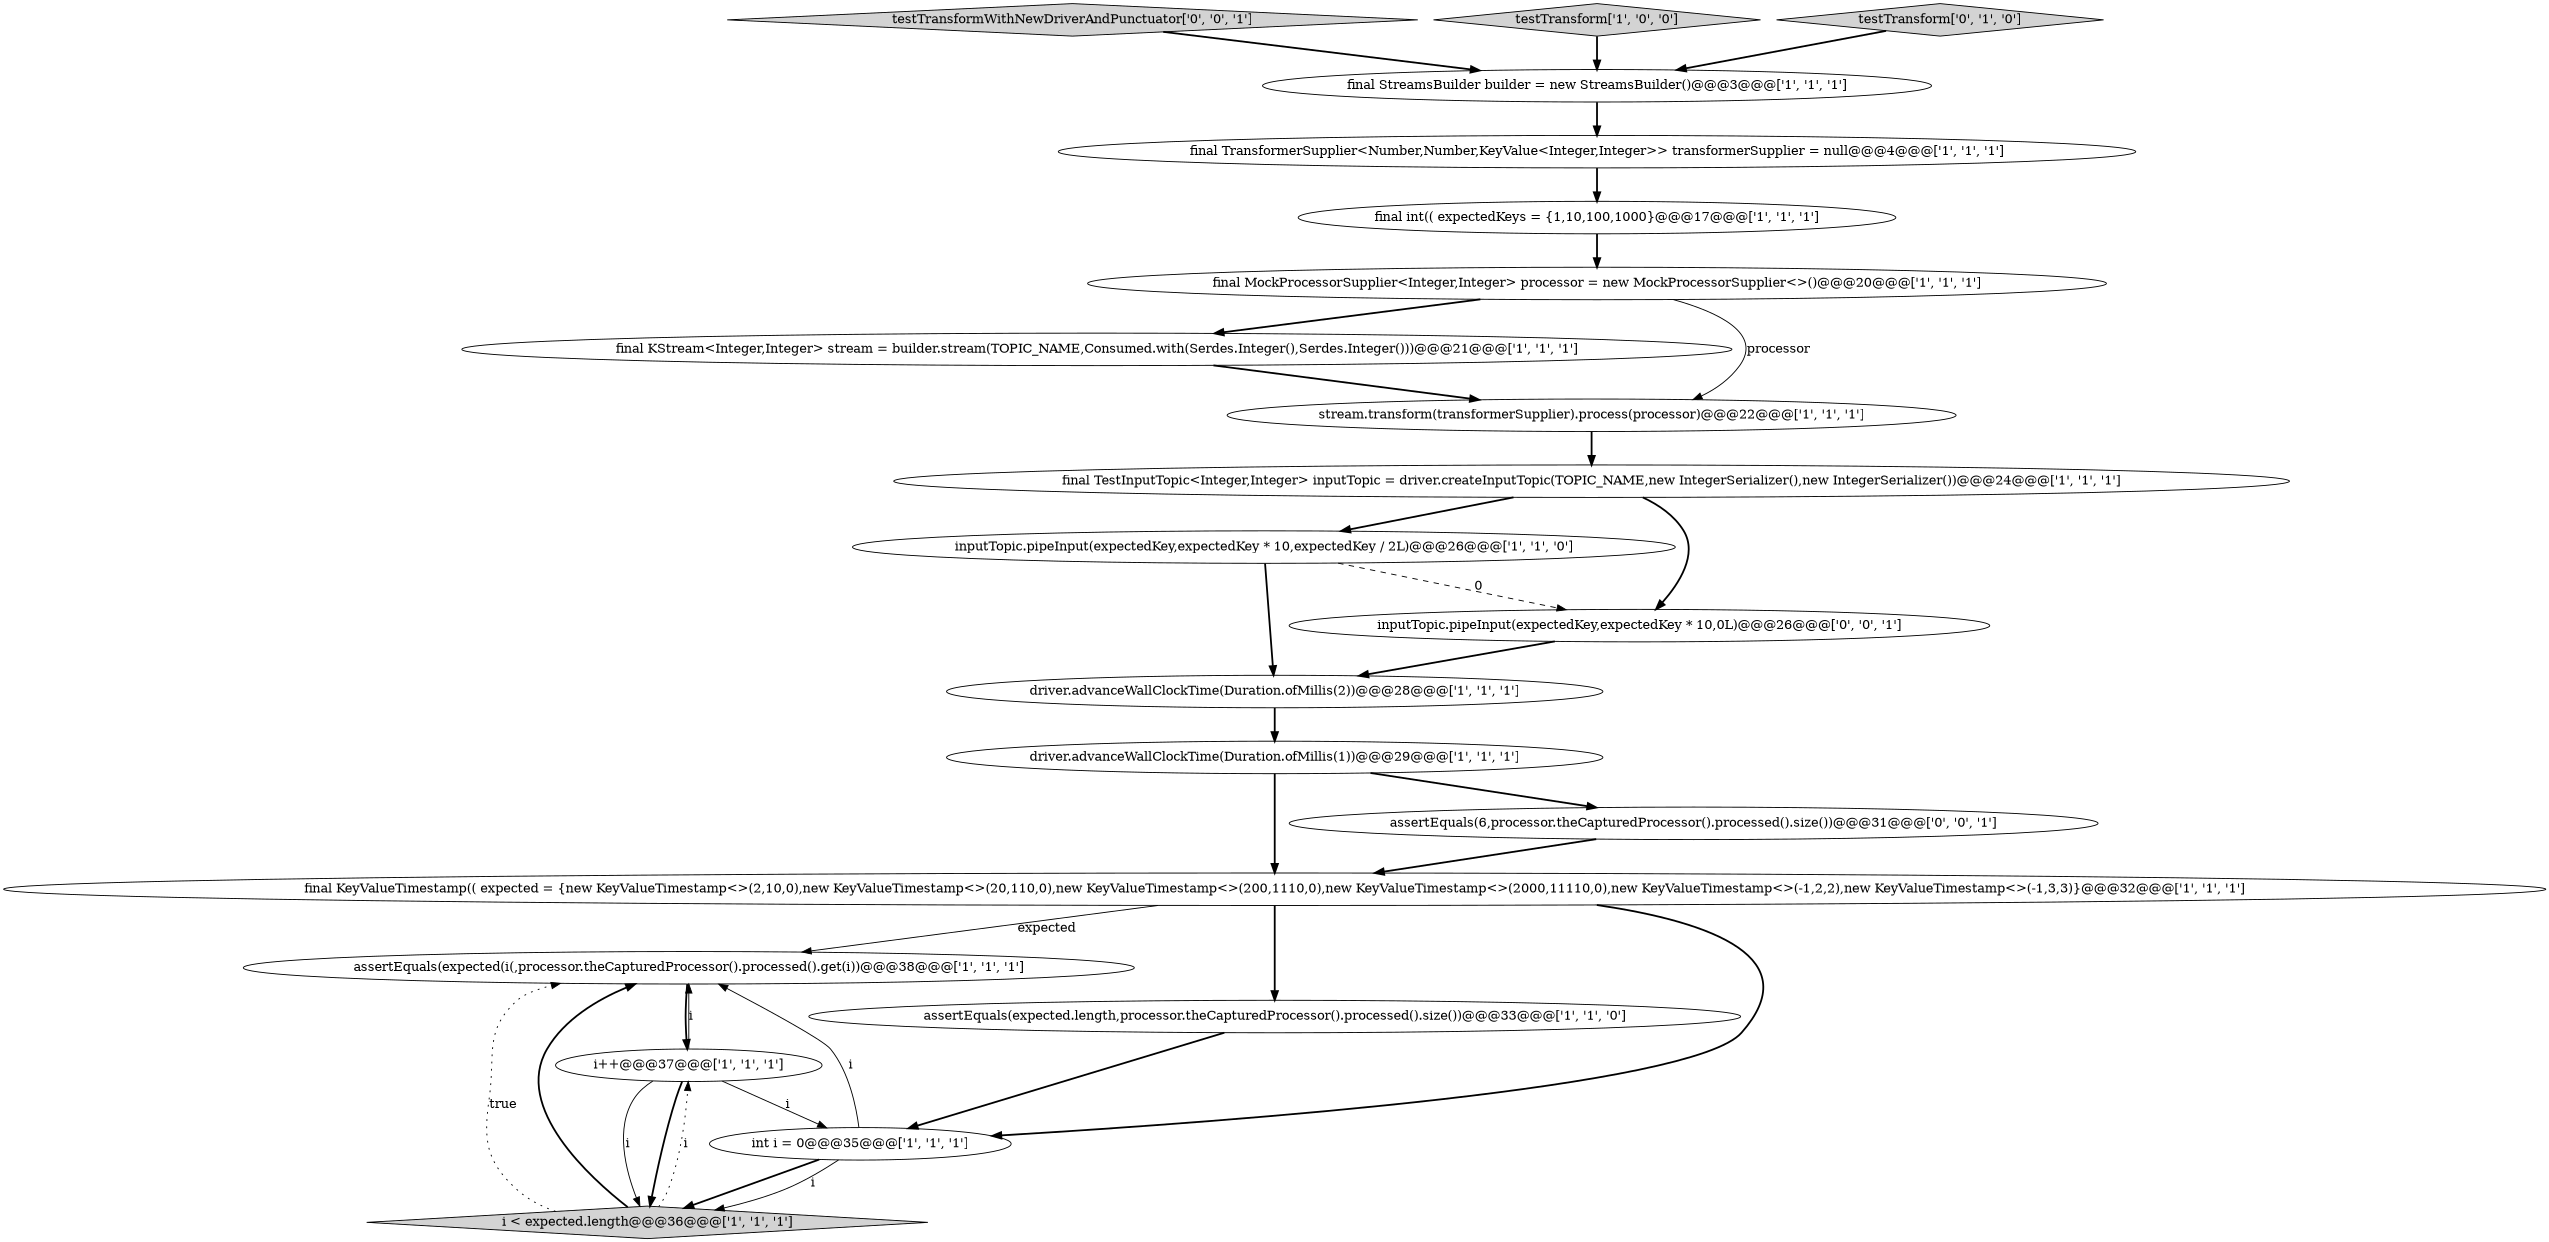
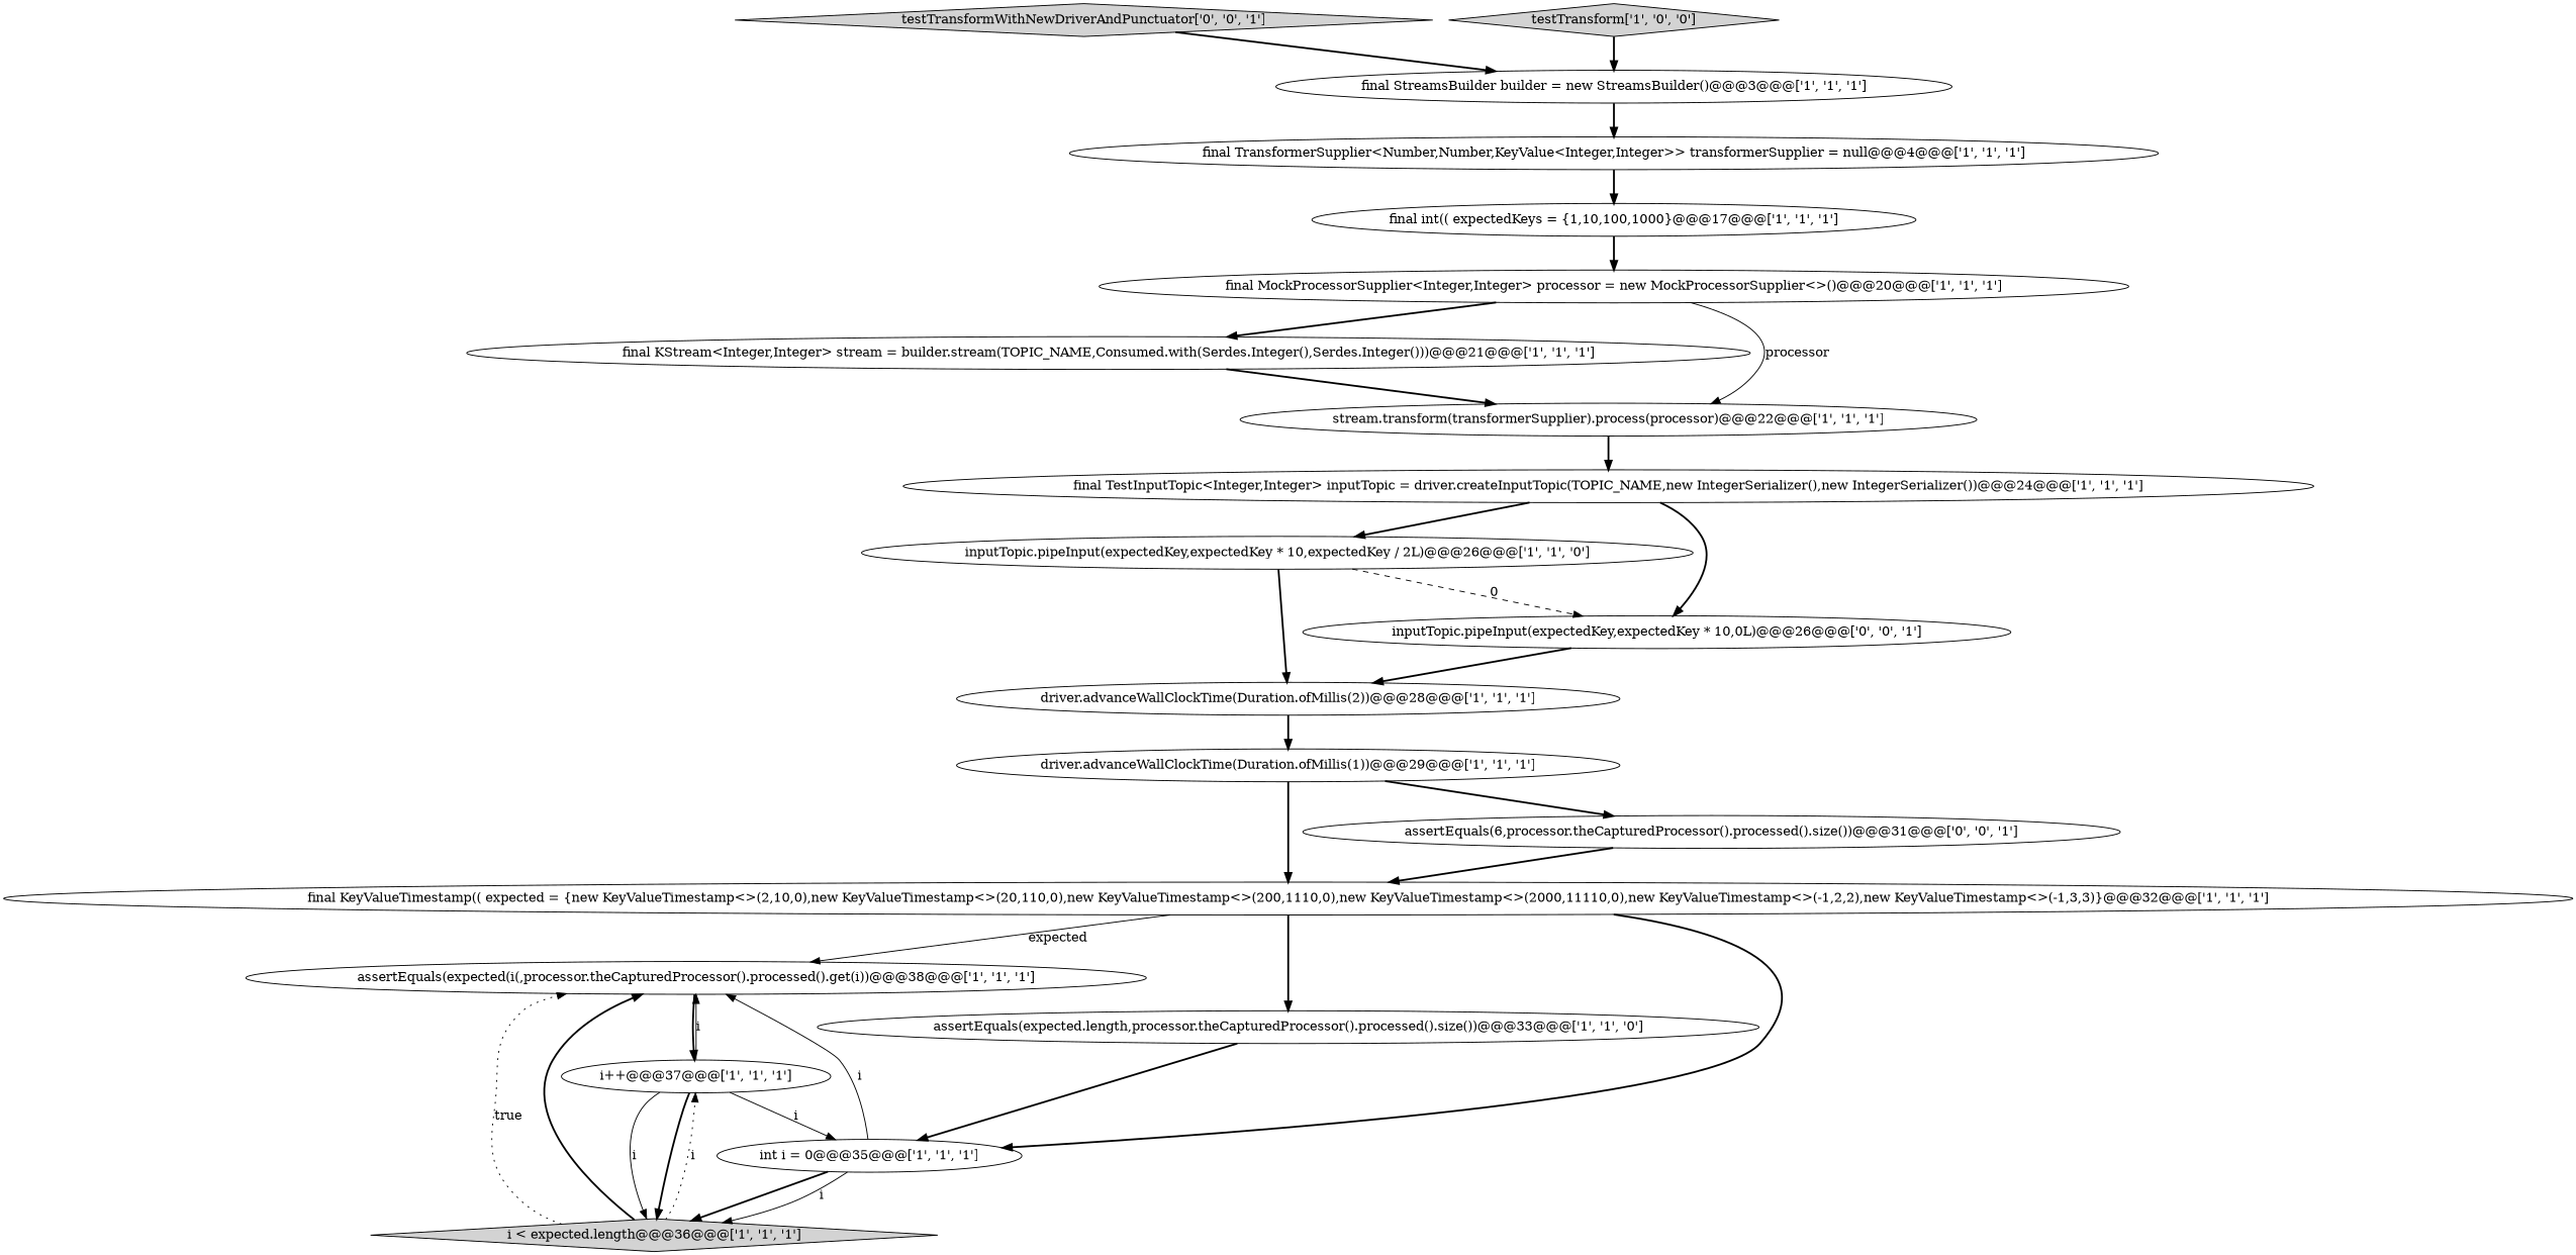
  digraph {
    node [fillcolor=white shape=ellipse style=filled]
    edge [style=bold]
    n1 [label="final KeyValueTimestamp(( expected = {new KeyValueTimestamp<>(2,10,0),new KeyValueTimestamp<>(20,110,0),new KeyValueTimestamp<>(200,1110,0),new KeyValueTimestamp<>(2000,11110,0),new KeyValueTimestamp<>(-1,2,2),new KeyValueTimestamp<>(-1,3,3)}@@@32@@@['1', '1', '1']"]
    n2 [label="assertEquals(expected(i(,processor.theCapturedProcessor().processed().get(i))@@@38@@@['1', '1', '1']"]
    n3 [label="assertEquals(expected.length,processor.theCapturedProcessor().processed().size())@@@33@@@['1', '1', '0']"]
    n4 [label="int i = 0@@@35@@@['1', '1', '1']"]
    n5 [label="i++@@@37@@@['1', '1', '1']"]
    n6 [fillcolor=lightgray label="i < expected.length@@@36@@@['1', '1', '1']" shape=diamond]
    n7 [label="driver.advanceWallClockTime(Duration.ofMillis(2))@@@28@@@['1', '1', '1']"]
    n8 [label="driver.advanceWallClockTime(Duration.ofMillis(1))@@@29@@@['1', '1', '1']"]
    n9 [label="assertEquals(6,processor.theCapturedProcessor().processed().size())@@@31@@@['0', '0', '1']"]
    n10 [fillcolor=lightgray label="testTransformWithNewDriverAndPunctuator['0', '0', '1']" shape=diamond]
    n11 [label="final StreamsBuilder builder = new StreamsBuilder()@@@3@@@['1', '1', '1']"]
    n12 [label="final TransformerSupplier<Number,Number,KeyValue<Integer,Integer>> transformerSupplier = null@@@4@@@['1', '1', '1']"]
    n13 [label="final int(( expectedKeys = {1,10,100,1000}@@@17@@@['1', '1', '1']"]
    n14 [label="final MockProcessorSupplier<Integer,Integer> processor = new MockProcessorSupplier<>()@@@20@@@['1', '1', '1']"]
    n15 [label="final KStream<Integer,Integer> stream = builder.stream(TOPIC_NAME,Consumed.with(Serdes.Integer(),Serdes.Integer()))@@@21@@@['1', '1', '1']"]
    n16 [label="stream.transform(transformerSupplier).process(processor)@@@22@@@['1', '1', '1']"]
    n17 [fillcolor=lightgray label="testTransform['1', '0', '0']" shape=diamond]
    n18 [label="final TestInputTopic<Integer,Integer> inputTopic = driver.createInputTopic(TOPIC_NAME,new IntegerSerializer(),new IntegerSerializer())@@@24@@@['1', '1', '1']"]
    n19 [label="inputTopic.pipeInput(expectedKey,expectedKey * 10,expectedKey / 2L)@@@26@@@['1', '1', '0']"]
    n20 [label="inputTopic.pipeInput(expectedKey,expectedKey * 10,0L)@@@26@@@['0', '0', '1']"]
-   n21 [fillcolor=lightgray label="testTransform['0', '1', '0']" shape=diamond]
    n1 -> n2 [label=expected style=solid]
    n1 -> n3
    n1 -> n4
    n2 -> n5
    n3 -> n4
    n4 -> n2 [label=i style=solid]
    n4 -> n6 [label=i style=solid]
    n4 -> n6
    n5 -> n2 [label=i style=solid]
    n5 -> n4 [label=i style=solid]
    n5 -> n6 [label=i style=solid]
    n5 -> n6
    n6 -> n2 [label=true style=dotted]
    n6 -> n2
    n6 -> n5 [label=i style=dotted]
    n7 -> n8
    n8 -> n1
    n8 -> n9
    n9 -> n1
    n10 -> n11
    n11 -> n12
    n12 -> n13
    n13 -> n14
    n14 -> n15
    n14 -> n16 [label=processor style=solid]
    n15 -> n16
    n16 -> n18
    n17 -> n11
    n18 -> n19
    n18 -> n20
    n19 -> n7
    n19 -> n20 [label=0 style=dashed]
    n20 -> n7
-   n21 -> n11
  }
